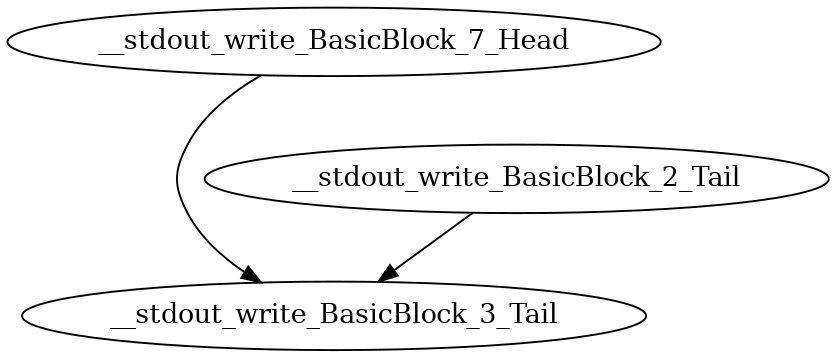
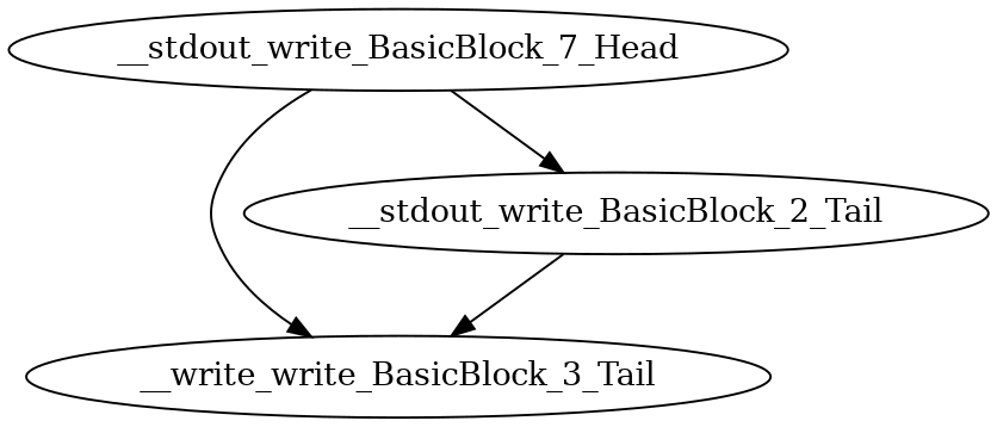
  digraph {
    n1 [label=__stdout_write_BasicBlock_7_Head]
-   __stdout_write_BasicBlock_3_Tail
+   __stdout_write_BasicBlock_3_Tail [label=__write_write_BasicBlock_3_Tail]
    __stdout_write_BasicBlock_2_Tail
    n1 -> __stdout_write_BasicBlock_3_Tail
+   n1 -> __stdout_write_BasicBlock_2_Tail
    __stdout_write_BasicBlock_2_Tail -> __stdout_write_BasicBlock_3_Tail
  }
